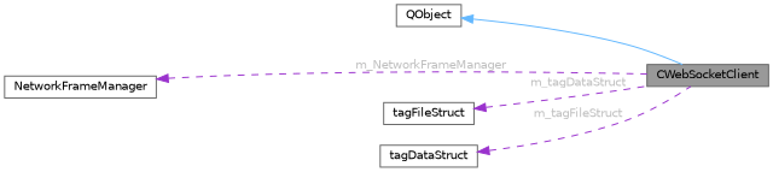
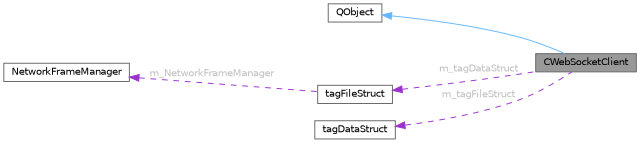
  digraph {
    rankdir=LR
    node [color=gray40 fillcolor=white fontname=Helvetica fontsize=10 shape=box style=filled]
    edge [color=darkorchid3 dir=back fontname=Helvetica fontsize=10 labelfontname=Helvetica labelfontsize=10 style=dashed fontcolor=grey]
    n1 [fillcolor=grey60 fontcolor=black height=0.2 label=CWebSocketClient width=0.4]
    n2 [height=0.2 label=QObject width=0.4]
    n3 [height=0.2 label=NetworkFrameManager width=0.4]
    n4 [height=0.2 label=tagFileStruct width=0.4]
    n5 [height=0.2 label=tagDataStruct width=0.4]
    n2 -> n1 [color=steelblue1 style=solid fontcolor=""]
-   n3 -> n1 [label=" m_NetworkFrameManager"]
+   n3 -> n4 [label=" m_NetworkFrameManager"]
    n4 -> n1 [label=" m_tagDataStruct"]
    n5 -> n1 [label=" m_tagFileStruct"]
  }
